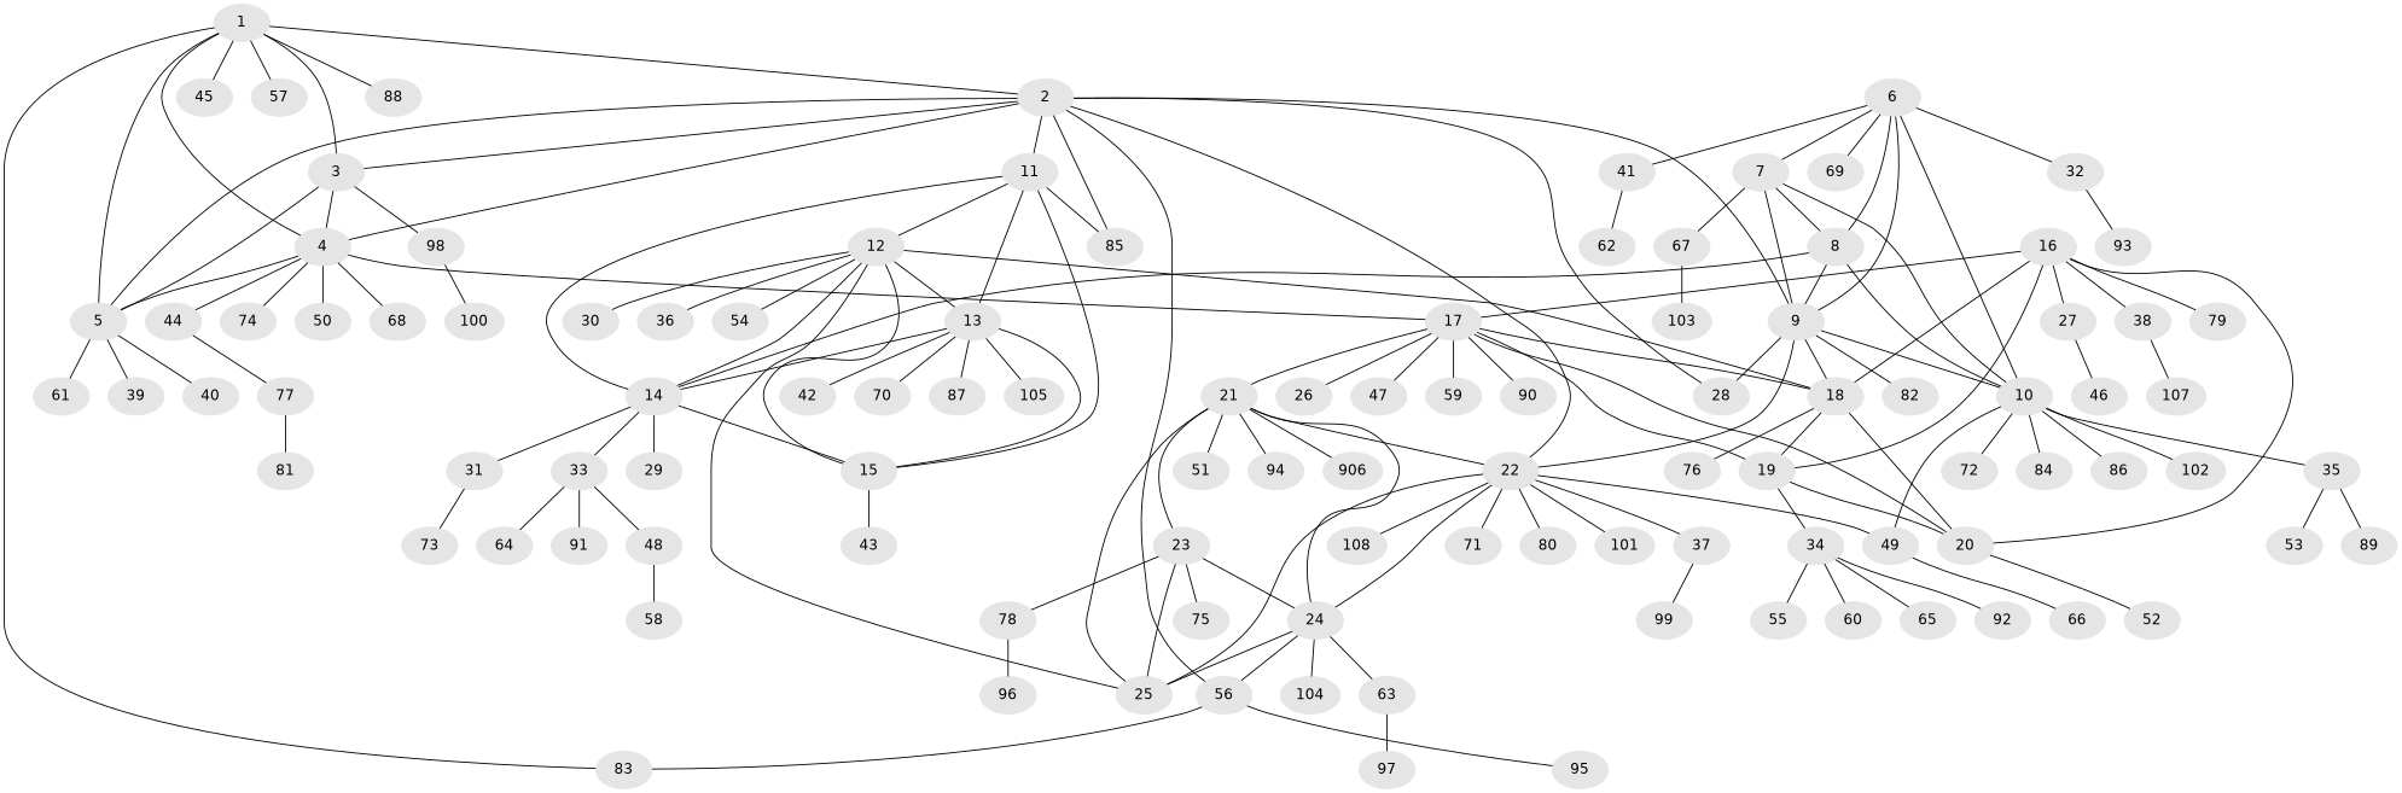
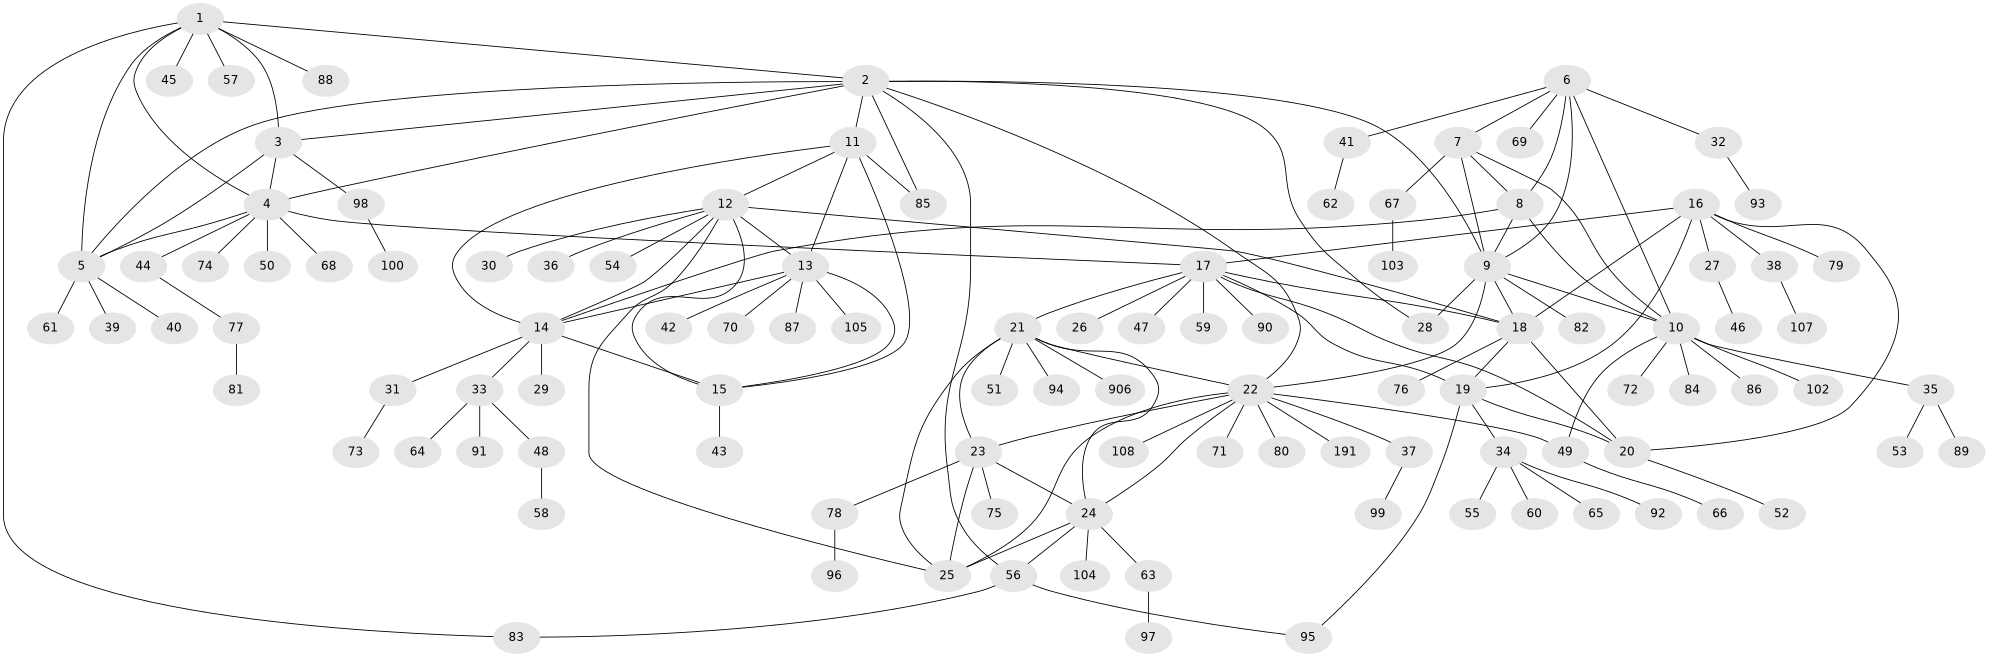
  graph {
    fontname="DejaVu Sans"
    node [color=gray90 fontname="DejaVu Sans" style=filled]
    edge [fontname="DejaVu Sans"]
    1
    2
    3
    4
    5
    45
    57
    83
    88
    9
    11
    22
    28
    56
    85
    98
    17
    44
    50
    68
    74
    39
    40
    61
    10
    18
    82
    14
    12
    13
    15
    49
    25
    23
    24
    37
    71
    80
-   101
+   101 [label=191]
    108
    95
    100
    19
    20
    21
    26
    47
    59
    90
    77
    6
    7
    8
    32
    41
    69
    67
    35
    72
    84
    86
    102
    93
    62
    103
    29
    31
    33
    76
    53
    89
    66
    30
    36
    54
    42
    70
    87
    105
    43
    73
    48
    64
    91
    16
    27
    38
    79
    34
    52
    46
    107
    51
    94
    n95 [label=906]
    55
    60
    65
    92
    75
    78
    63
    104
    99
    96
    97
    58
    81
    1 -- 2
    1 -- 3
    1 -- 4
    1 -- 5
    1 -- 45
    1 -- 57
    1 -- 83
    1 -- 88
    2 -- 3
    2 -- 4
    2 -- 5
    2 -- 9
    2 -- 11
    2 -- 22
    2 -- 28
    2 -- 56
    2 -- 85
    3 -- 4
    3 -- 5
    3 -- 98
    4 -- 5
    4 -- 17
    4 -- 44
    4 -- 50
    4 -- 68
    4 -- 74
    5 -- 39
    5 -- 40
    5 -- 61
    9 -- 22
    9 -- 28
    9 -- 10
    9 -- 18
    9 -- 82
    11 -- 85
    11 -- 14
    11 -- 12
    11 -- 13
    11 -- 15
    22 -- 49
    22 -- 25
+   22 -- 23
    22 -- 24
    22 -- 37
    22 -- 71
    22 -- 80
    22 -- 101
    22 -- 108
    56 -- 83
    56 -- 95
    98 -- 100
    17 -- 18
    17 -- 19
    17 -- 20
    17 -- 21
    17 -- 26
    17 -- 47
    17 -- 59
    17 -- 90
    44 -- 77
    10 -- 49
    10 -- 35
    10 -- 72
    10 -- 84
    10 -- 86
    10 -- 102
    18 -- 19
    18 -- 20
    18 -- 76
    14 -- 15
    14 -- 29
    14 -- 31
    14 -- 33
    12 -- 18
    12 -- 14
    12 -- 13
    12 -- 15
    12 -- 25
    12 -- 30
    12 -- 36
    12 -- 54
    13 -- 14
    13 -- 15
    13 -- 42
    13 -- 70
    13 -- 87
    13 -- 105
    15 -- 43
    49 -- 66
    23 -- 25
    23 -- 24
    23 -- 75
    23 -- 78
    24 -- 56
    24 -- 25
    24 -- 63
    24 -- 104
    37 -- 99
+   19 -- 95
    19 -- 20
    19 -- 34
    20 -- 52
    21 -- 22
    21 -- 25
    21 -- 23
    21 -- 24
    21 -- 51
    21 -- 94
    21 -- n95
    77 -- 81
    6 -- 9
    6 -- 10
    6 -- 7
    6 -- 8
    6 -- 32
    6 -- 41
    6 -- 69
    7 -- 9
    7 -- 10
    7 -- 8
    7 -- 67
    8 -- 9
    8 -- 10
    8 -- 14
    32 -- 93
    41 -- 62
    67 -- 103
    35 -- 53
    35 -- 89
    31 -- 73
    33 -- 48
    33 -- 64
    33 -- 91
    48 -- 58
    16 -- 17
    16 -- 18
    16 -- 19
    16 -- 20
    16 -- 27
    16 -- 38
    16 -- 79
    27 -- 46
    38 -- 107
    34 -- 55
    34 -- 60
    34 -- 65
    34 -- 92
    78 -- 96
    63 -- 97
  }
